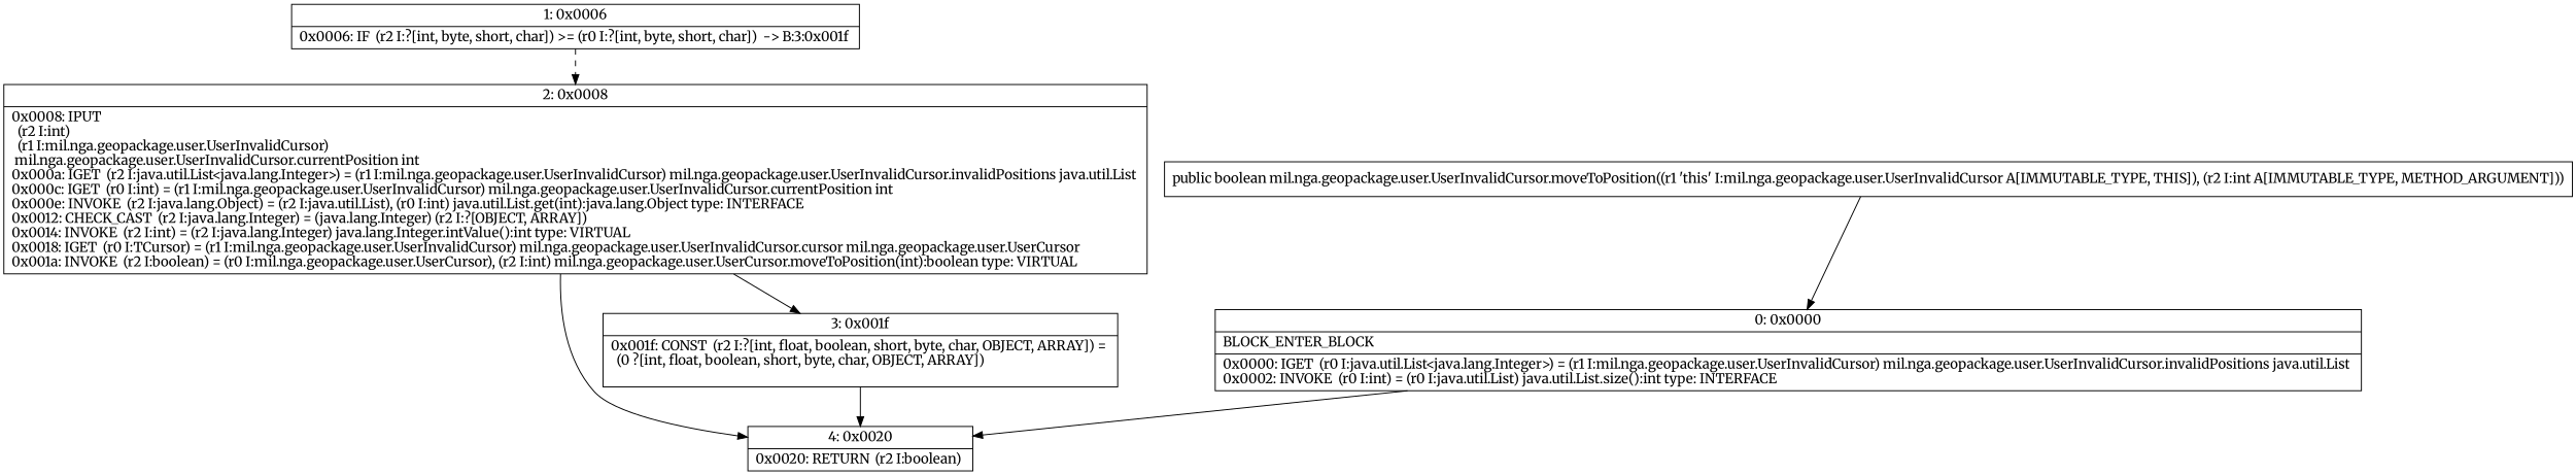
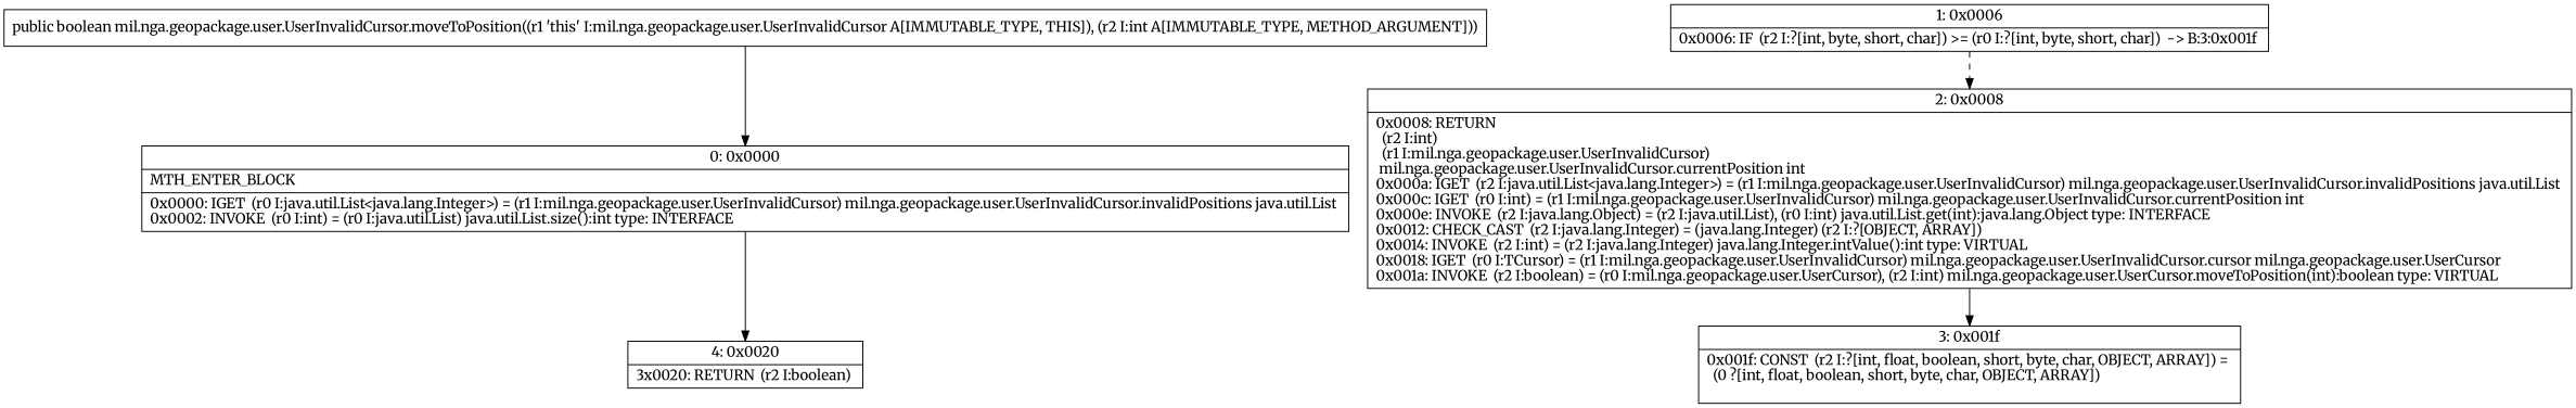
  digraph {
    fontname=Merriweather
    node [fontname=Merriweather shape=record]
    edge [fontname=Merriweather]
-   n1 [label="{0\:\ 0x0000|BLOCK_ENTER_BLOCK\l|0x0000: IGET  (r0 I:java.util.List\<java.lang.Integer\>) = (r1 I:mil.nga.geopackage.user.UserInvalidCursor) mil.nga.geopackage.user.UserInvalidCursor.invalidPositions java.util.List \l0x0002: INVOKE  (r0 I:int) = (r0 I:java.util.List) java.util.List.size():int type: INTERFACE \l}"]
-   n2 [label="{4\:\ 0x0020|0x0020: RETURN  (r2 I:boolean) \l}"]
+   n1 [label="{0\:\ 0x0000|MTH_ENTER_BLOCK\l|0x0000: IGET  (r0 I:java.util.List\<java.lang.Integer\>) = (r1 I:mil.nga.geopackage.user.UserInvalidCursor) mil.nga.geopackage.user.UserInvalidCursor.invalidPositions java.util.List \l0x0002: INVOKE  (r0 I:int) = (r0 I:java.util.List) java.util.List.size():int type: INTERFACE \l}"]
+   n2 [label="{4\:\ 0x0020|3x0020: RETURN  (r2 I:boolean) \l}"]
    n3 [label="{1\:\ 0x0006|0x0006: IF  (r2 I:?[int, byte, short, char]) \>= (r0 I:?[int, byte, short, char])  \-\> B:3:0x001f \l}"]
-   n4 [label="{2\:\ 0x0008|0x0008: IPUT  \l  (r2 I:int)\l  (r1 I:mil.nga.geopackage.user.UserInvalidCursor)\l mil.nga.geopackage.user.UserInvalidCursor.currentPosition int \l0x000a: IGET  (r2 I:java.util.List\<java.lang.Integer\>) = (r1 I:mil.nga.geopackage.user.UserInvalidCursor) mil.nga.geopackage.user.UserInvalidCursor.invalidPositions java.util.List \l0x000c: IGET  (r0 I:int) = (r1 I:mil.nga.geopackage.user.UserInvalidCursor) mil.nga.geopackage.user.UserInvalidCursor.currentPosition int \l0x000e: INVOKE  (r2 I:java.lang.Object) = (r2 I:java.util.List), (r0 I:int) java.util.List.get(int):java.lang.Object type: INTERFACE \l0x0012: CHECK_CAST  (r2 I:java.lang.Integer) = (java.lang.Integer) (r2 I:?[OBJECT, ARRAY]) \l0x0014: INVOKE  (r2 I:int) = (r2 I:java.lang.Integer) java.lang.Integer.intValue():int type: VIRTUAL \l0x0018: IGET  (r0 I:TCursor) = (r1 I:mil.nga.geopackage.user.UserInvalidCursor) mil.nga.geopackage.user.UserInvalidCursor.cursor mil.nga.geopackage.user.UserCursor \l0x001a: INVOKE  (r2 I:boolean) = (r0 I:mil.nga.geopackage.user.UserCursor), (r2 I:int) mil.nga.geopackage.user.UserCursor.moveToPosition(int):boolean type: VIRTUAL \l}"]
+   n4 [label="{2\:\ 0x0008|0x0008: RETURN  \l  (r2 I:int)\l  (r1 I:mil.nga.geopackage.user.UserInvalidCursor)\l mil.nga.geopackage.user.UserInvalidCursor.currentPosition int \l0x000a: IGET  (r2 I:java.util.List\<java.lang.Integer\>) = (r1 I:mil.nga.geopackage.user.UserInvalidCursor) mil.nga.geopackage.user.UserInvalidCursor.invalidPositions java.util.List \l0x000c: IGET  (r0 I:int) = (r1 I:mil.nga.geopackage.user.UserInvalidCursor) mil.nga.geopackage.user.UserInvalidCursor.currentPosition int \l0x000e: INVOKE  (r2 I:java.lang.Object) = (r2 I:java.util.List), (r0 I:int) java.util.List.get(int):java.lang.Object type: INTERFACE \l0x0012: CHECK_CAST  (r2 I:java.lang.Integer) = (java.lang.Integer) (r2 I:?[OBJECT, ARRAY]) \l0x0014: INVOKE  (r2 I:int) = (r2 I:java.lang.Integer) java.lang.Integer.intValue():int type: VIRTUAL \l0x0018: IGET  (r0 I:TCursor) = (r1 I:mil.nga.geopackage.user.UserInvalidCursor) mil.nga.geopackage.user.UserInvalidCursor.cursor mil.nga.geopackage.user.UserCursor \l0x001a: INVOKE  (r2 I:boolean) = (r0 I:mil.nga.geopackage.user.UserCursor), (r2 I:int) mil.nga.geopackage.user.UserCursor.moveToPosition(int):boolean type: VIRTUAL \l}"]
    n5 [label="{3\:\ 0x001f|0x001f: CONST  (r2 I:?[int, float, boolean, short, byte, char, OBJECT, ARRAY]) = \l  (0 ?[int, float, boolean, short, byte, char, OBJECT, ARRAY])\l \l}"]
    n6 [label="{public boolean mil.nga.geopackage.user.UserInvalidCursor.moveToPosition((r1 'this' I:mil.nga.geopackage.user.UserInvalidCursor A[IMMUTABLE_TYPE, THIS]), (r2 I:int A[IMMUTABLE_TYPE, METHOD_ARGUMENT])) }"]
    n1 -> n2
    n3 -> n4 [style=dashed]
-   n4 -> n2
    n4 -> n5
-   n5 -> n2
    n6 -> n1
  }
